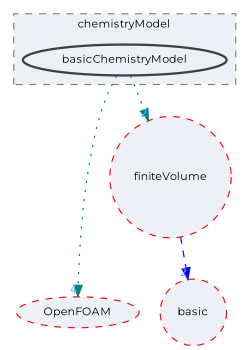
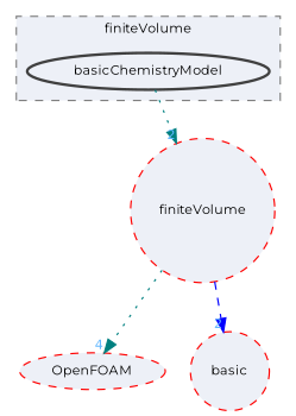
  digraph {
    compound=true
    fontname=Montserrat
    node [color=red fillcolor="#edf0f7" fontname=Montserrat fontsize=10 shape=ellipse style="filled,dashed"]
    edge [color=teal fontcolor=steelblue1 fontname=Montserrat fontsize=10 headlabel=2 labeldistance=1.5 labelfontname=Helvetica labelfontsize=10 style=dotted]
    n1 [color=grey25 height=0.2 label=basicChemistryModel style="filled,bold" width=0.4]
    n2 [height=0.2 label=finiteVolume shape=circle width=0.4]
    n3 [height=0.2 label=OpenFOAM width=0.4]
    n4 [height=0.2 label=basic shape=circle width=0.4]
    subgraph cluster_1 {
      bgcolor="#edf0f7"
      fontsize=10
-     label=chemistryModel
+     label=finiteVolume
      pencolor=grey50
      style="filled,dashed"
      n1
    }
    n1 -> n2
-   n1 -> n3 [headlabel=4]
+   n2 -> n3 [headlabel=4]
    n2 -> n4 [color=blue style=dashed]
  }
